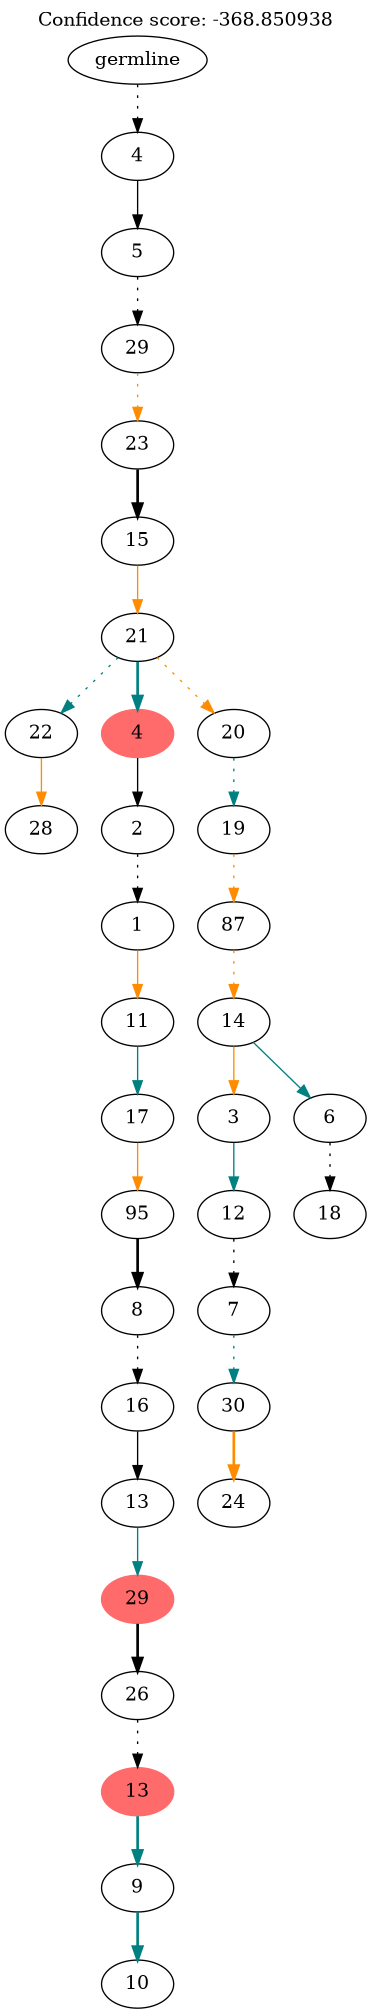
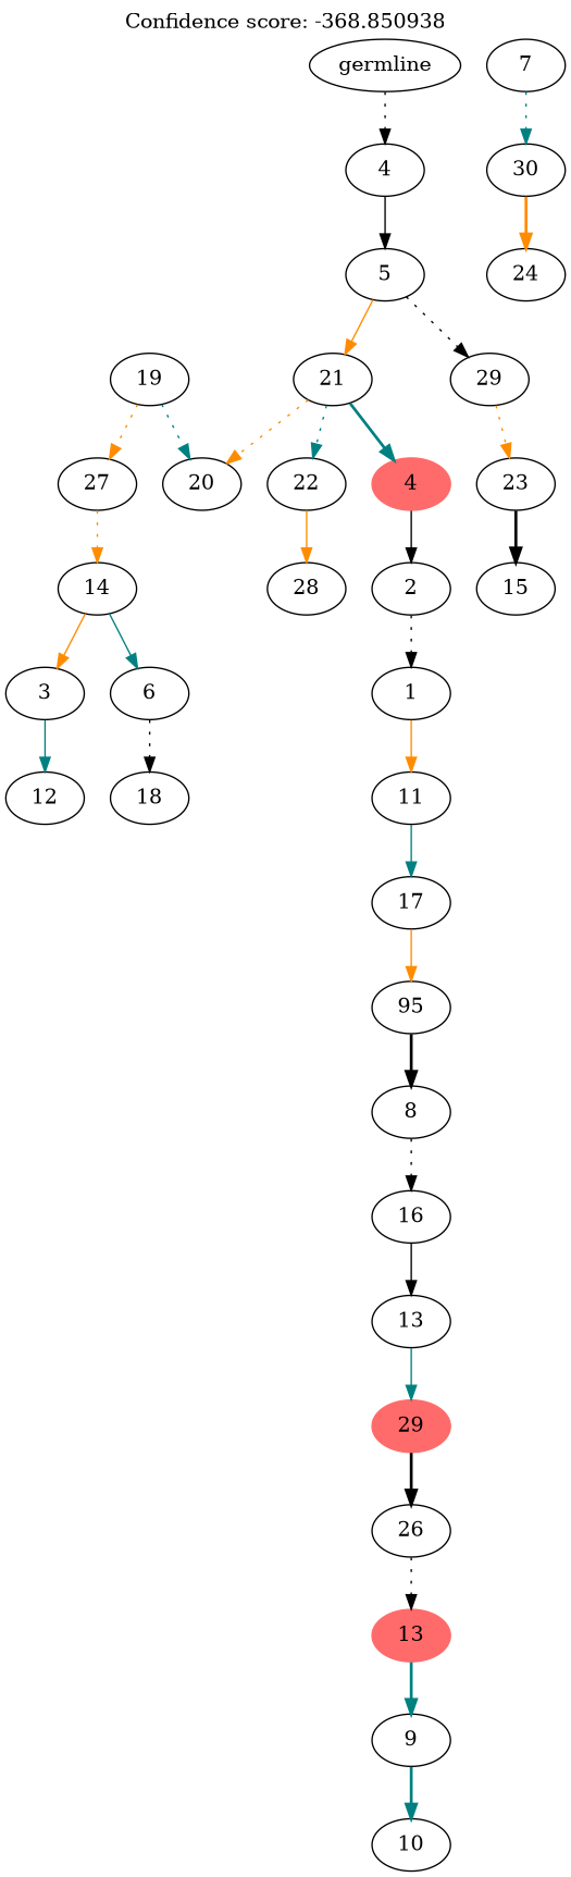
  digraph {
    label="Confidence score: -368.850938"
    labelloc=t
    edge [color=black style=dotted]
    n1 [label=22]
    n2 [label=28]
    n3 [label=9]
    n4 [label=10]
    n5 [color=indianred1 label=13 style=filled]
    n6 [label=26]
    n7 [color=indianred1 label=29 style=filled]
    n8 [label=13]
    n9 [label=16]
    n10 [label=8]
    n11 [label=95]
    n12 [label=17]
    n13 [label=11]
    n14 [label=1]
    n15 [label=2]
    n16 [color=indianred1 label=4 style=filled]
    n17 [label=30]
    n18 [label=24]
    n19 [label=7]
    n20 [label=12]
    n21 [label=3]
    n22 [label=6]
    n23 [label=18]
    n24 [label=14]
-   n25 [label=87]
+   n25 [label=27]
    n26 [label=19]
    n27 [label=20]
    n28 [label=21]
    n29 [label=15]
    n30 [label=23]
    n31 [label=29]
    n32 [label=5]
    n33 [label=4]
    n34 [label=germline]
    n1 -> n2 [color=darkorange style=solid]
    n3 -> n4 [color=teal style=bold]
    n5 -> n3 [color=teal style=bold]
    n6 -> n5
    n7 -> n6 [style=bold]
    n8 -> n7 [color=teal style=solid]
    n9 -> n8 [style=solid]
    n10 -> n9
    n11 -> n10 [style=bold]
    n12 -> n11 [color=darkorange style=solid]
    n13 -> n12 [color=teal style=solid]
    n14 -> n13 [color=darkorange style=solid]
    n15 -> n14
    n16 -> n15 [style=solid]
    n17 -> n18 [color=darkorange style=bold]
    n19 -> n17 [color=teal]
-   n20 -> n19
    n21 -> n20 [color=teal style=solid]
    n22 -> n23
    n24 -> n21 [color=darkorange style=solid]
    n24 -> n22 [color=teal style=solid]
    n25 -> n24 [color=darkorange]
    n26 -> n25 [color=darkorange]
-   n27 -> n26 [color=teal]
+   n26 -> n27 [color=teal]
    n28 -> n1 [color=teal]
    n28 -> n16 [color=teal style=bold]
    n28 -> n27 [color=darkorange]
-   n29 -> n28 [color=darkorange style=solid]
+   n32 -> n28 [color=darkorange style=solid]
    n30 -> n29 [style=bold]
    n31 -> n30 [color=darkorange]
    n32 -> n31
    n33 -> n32 [style=solid]
    n34 -> n33
  }
